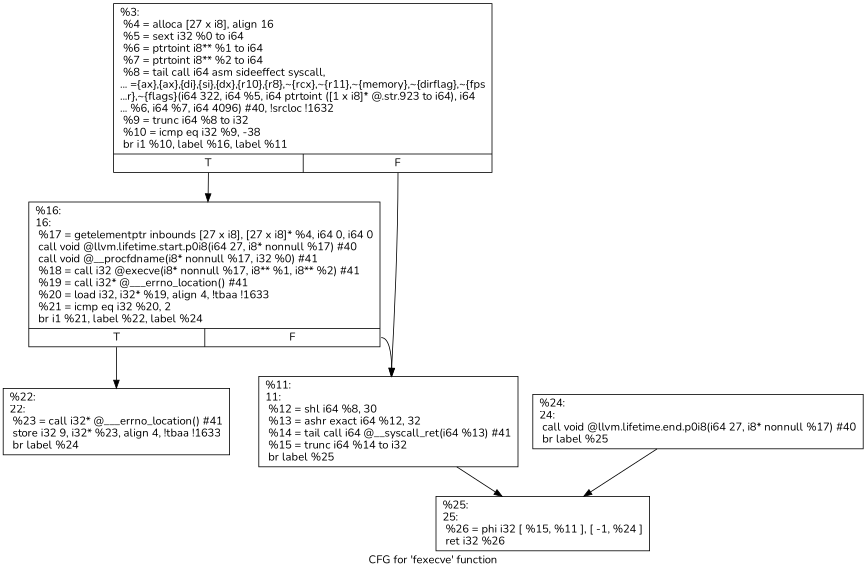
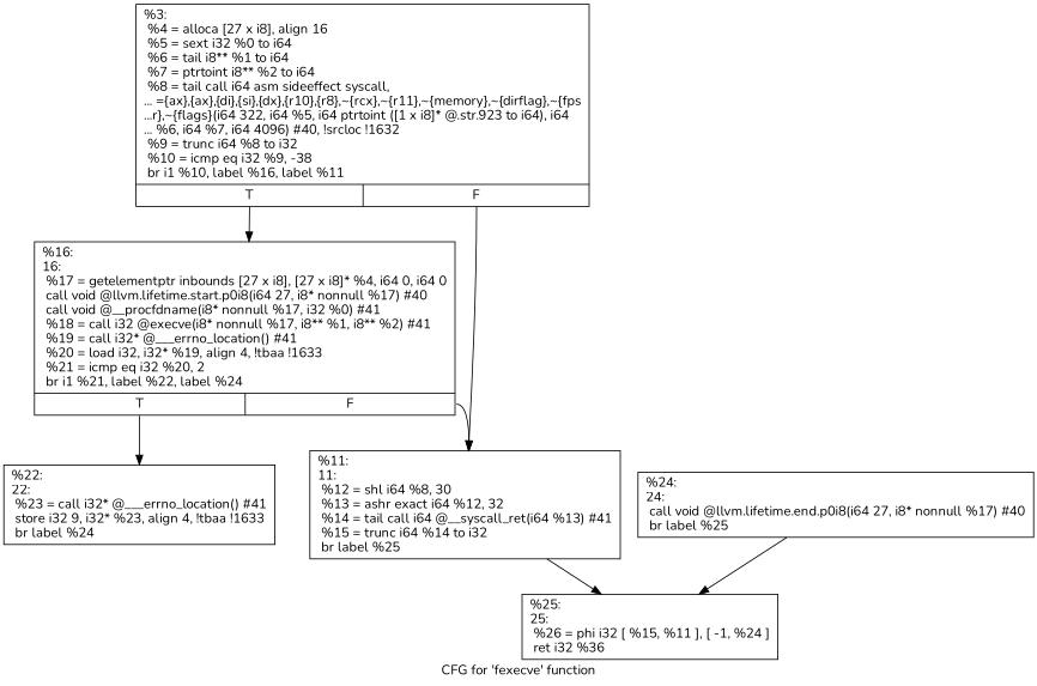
  digraph {
    fontname=Nunito
    label="CFG for 'fexecve' function"
    node [fontname=Nunito shape=record]
    edge [fontname=Nunito]
-   n1 [label="{%3:\l  %4 = alloca [27 x i8], align 16\l  %5 = sext i32 %0 to i64\l  %6 = ptrtoint i8** %1 to i64\l  %7 = ptrtoint i8** %2 to i64\l  %8 = tail call i64 asm sideeffect syscall,\l... =\{ax\},\{ax\},\{di\},\{si\},\{dx\},\{r10\},\{r8\},~\{rcx\},~\{r11\},~\{memory\},~\{dirflag\},~\{fps\l...r\},~\{flags\}(i64 322, i64 %5, i64 ptrtoint ([1 x i8]* @.str.923 to i64), i64\l... %6, i64 %7, i64 4096) #40, !srcloc !1632\l  %9 = trunc i64 %8 to i32\l  %10 = icmp eq i32 %9, -38\l  br i1 %10, label %16, label %11\l|{<s0>T|<s1>F}}"]
+   n1 [label="{%3:\l  %4 = alloca [27 x i8], align 16\l  %5 = sext i32 %0 to i64\l  %6 = tail i8** %1 to i64\l  %7 = ptrtoint i8** %2 to i64\l  %8 = tail call i64 asm sideeffect syscall,\l... =\{ax\},\{ax\},\{di\},\{si\},\{dx\},\{r10\},\{r8\},~\{rcx\},~\{r11\},~\{memory\},~\{dirflag\},~\{fps\l...r\},~\{flags\}(i64 322, i64 %5, i64 ptrtoint ([1 x i8]* @.str.923 to i64), i64\l... %6, i64 %7, i64 4096) #40, !srcloc !1632\l  %9 = trunc i64 %8 to i32\l  %10 = icmp eq i32 %9, -38\l  br i1 %10, label %16, label %11\l|{<s0>T|<s1>F}}"]
    n2 [label="{%16:\l16:                                               \l  %17 = getelementptr inbounds [27 x i8], [27 x i8]* %4, i64 0, i64 0\l  call void @llvm.lifetime.start.p0i8(i64 27, i8* nonnull %17) #40\l  call void @__procfdname(i8* nonnull %17, i32 %0) #41\l  %18 = call i32 @execve(i8* nonnull %17, i8** %1, i8** %2) #41\l  %19 = call i32* @___errno_location() #41\l  %20 = load i32, i32* %19, align 4, !tbaa !1633\l  %21 = icmp eq i32 %20, 2\l  br i1 %21, label %22, label %24\l|{<s0>T|<s1>F}}"]
    n3 [label="{%11:\l11:                                               \l  %12 = shl i64 %8, 30\l  %13 = ashr exact i64 %12, 32\l  %14 = tail call i64 @__syscall_ret(i64 %13) #41\l  %15 = trunc i64 %14 to i32\l  br label %25\l}"]
    n4 [label="{%22:\l22:                                               \l  %23 = call i32* @___errno_location() #41\l  store i32 9, i32* %23, align 4, !tbaa !1633\l  br label %24\l}"]
-   n5 [label="{%25:\l25:                                               \l  %26 = phi i32 [ %15, %11 ], [ -1, %24 ]\l  ret i32 %26\l}"]
+   n5 [label="{%25:\l25:                                               \l  %26 = phi i32 [ %15, %11 ], [ -1, %24 ]\l  ret i32 %36\l}"]
    n6 [label="{%24:\l24:                                               \l  call void @llvm.lifetime.end.p0i8(i64 27, i8* nonnull %17) #40\l  br label %25\l}"]
    n1 -> n2 [tailport=s0]
    n1 -> n3 [tailport=s1]
    n2 -> n3 [tailport=s1]
    n2 -> n4 [tailport=s0]
    n3 -> n5
    n6 -> n5
  }
